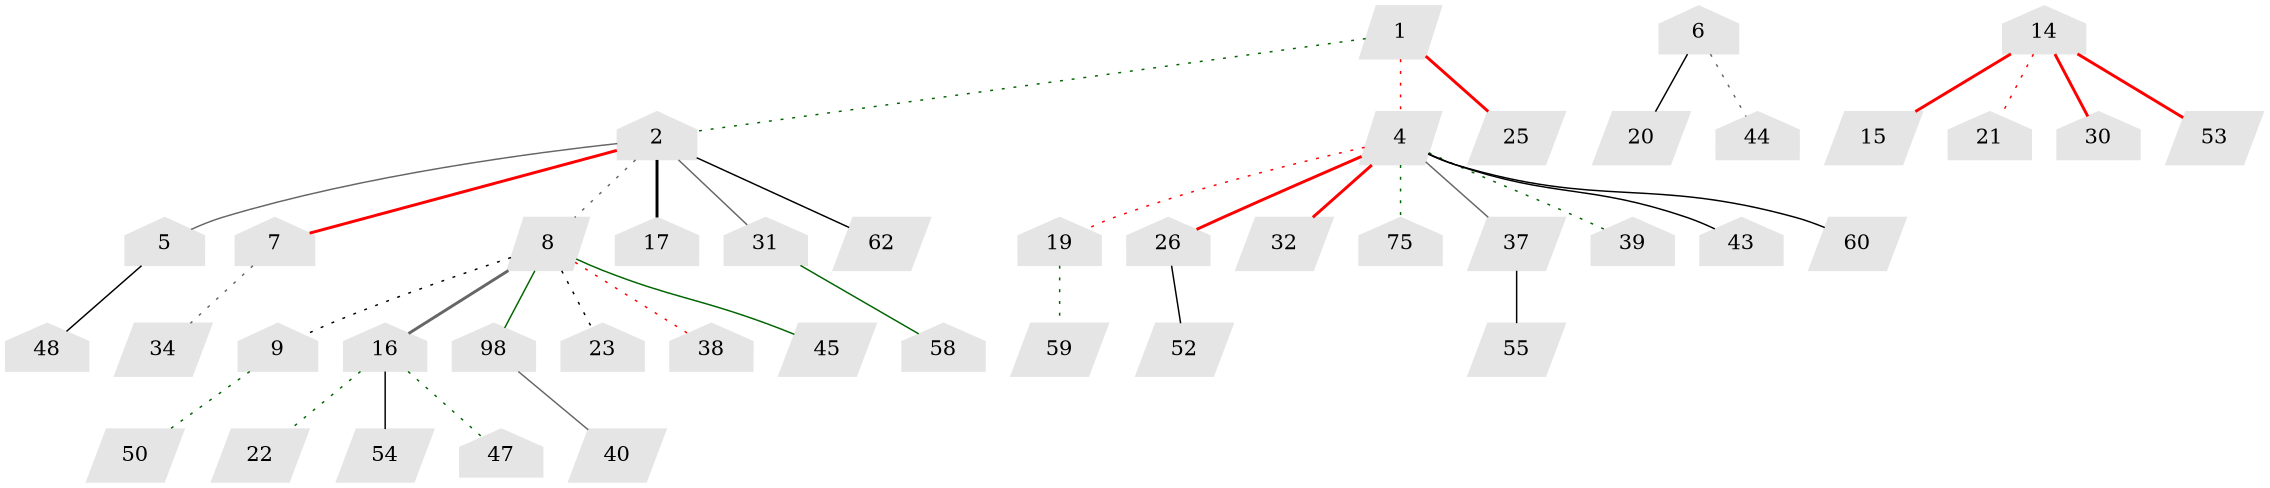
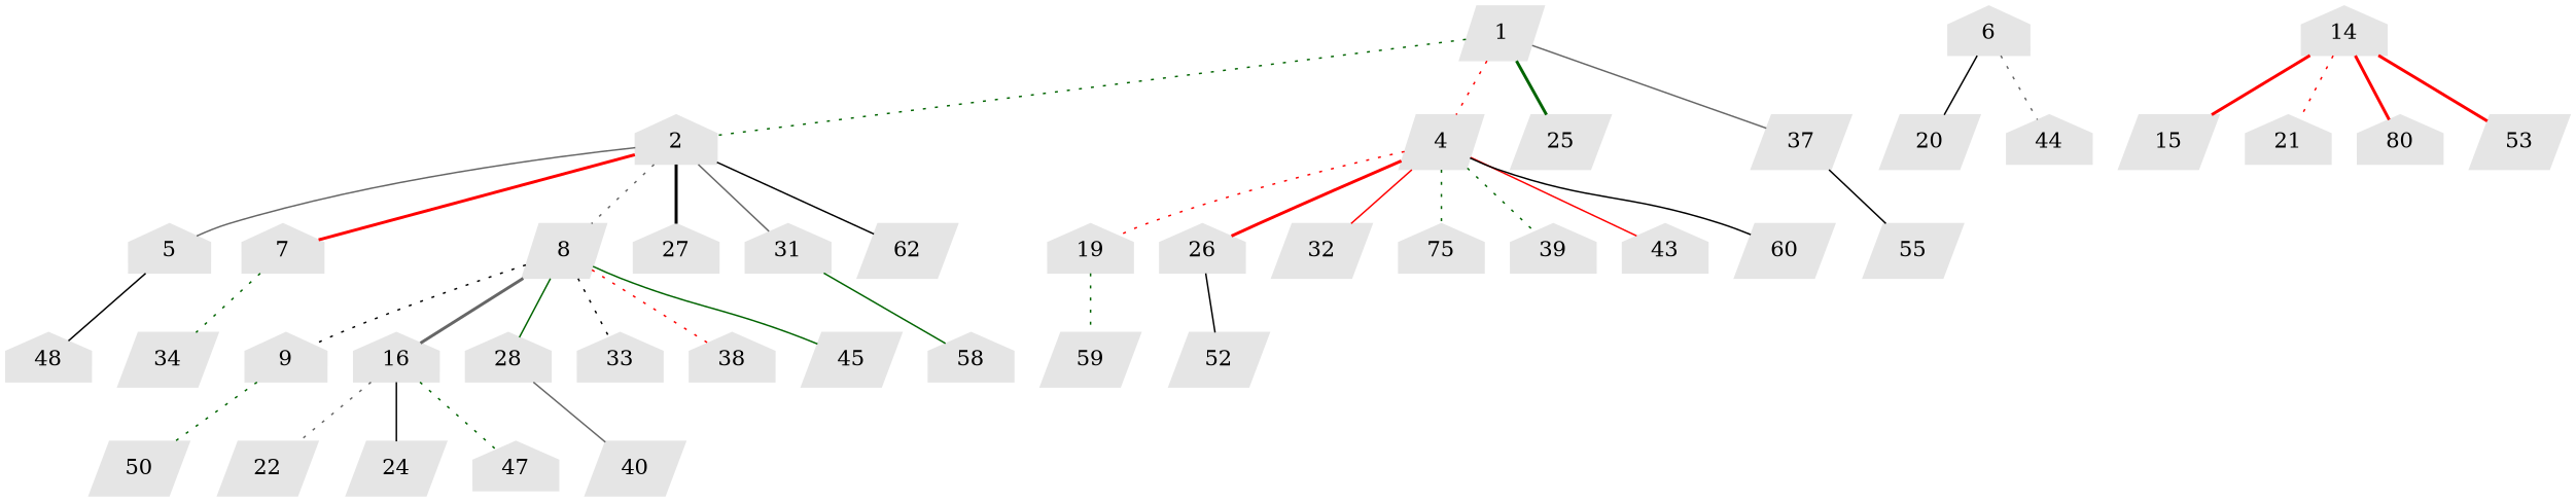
  graph {
    node [color=gray90 shape=house style=filled]
    edge [color=darkgreen style=dotted]
    1 [shape=parallelogram super="+61"]
    2 [super="+3"]
    4 [shape=parallelogram super="+23"]
    25 [shape=parallelogram]
    5 [super="+13"]
    7 [super="+11"]
    8 [shape=parallelogram super="+10"]
-   27 [label=17]
+   27
    31
    62 [shape=parallelogram]
    19 [super="+41"]
    26 [super="+57"]
    32 [shape=parallelogram super="+51"]
    n14 [label=75]
    37 [shape=parallelogram super="+54"]
    39 [super="+49"]
    43
    60 [shape=parallelogram]
    48
    34 [shape=parallelogram]
    9 [super="+18"]
    16 [super="+29"]
-   28 [super="+46" label=98]
-   33 [label=23]
+   28 [super="+46"]
+   33
    38
    45 [shape=parallelogram]
    58
    6 [super="+12"]
    20 [shape=parallelogram]
    44
    59 [shape=parallelogram]
    52 [shape=parallelogram]
    55 [shape=parallelogram super="+56"]
    50 [shape=parallelogram]
    14 [super="+17"]
    15 [shape=parallelogram]
    21
-   30
+   30 [label=80]
    53 [shape=parallelogram]
    22 [shape=parallelogram super="+36"]
-   24 [shape=parallelogram super="+42" label=54]
+   24 [shape=parallelogram super="+42"]
    47
    40 [shape=parallelogram]
    1 -- 2
    1 -- 4 [color=red]
-   1 -- 25 [color=red style=bold]
+   1 -- 25 [style=bold]
    2 -- 5 [color=gray40 style=solid]
    2 -- 7 [color=red style=bold]
    2 -- 8 [color=gray40]
    2 -- 27 [color=black style=bold]
    2 -- 31 [color=gray40 style=solid]
    2 -- 62 [color=black style=solid]
    4 -- 19 [color=red]
    4 -- 26 [color=red style=bold]
-   4 -- 32 [color=red style=bold]
+   4 -- 32 [color=red style=solid]
    4 -- n14
-   4 -- 37 [color=gray40 style=solid]
+   1 -- 37 [color=gray40 style=solid]
    4 -- 39
-   4 -- 43 [color=black style=solid]
+   4 -- 43 [color=red style=solid]
    4 -- 60 [color=black style=solid]
    5 -- 48 [color=black style=solid]
-   7 -- 34 [color=gray40]
+   7 -- 34
    8 -- 9 [color=black]
    8 -- 16 [color=gray40 style=bold]
    8 -- 28 [style=solid]
    8 -- 33 [color=black]
    8 -- 38 [color=red]
    8 -- 45 [style=solid]
    31 -- 58 [style=solid]
    19 -- 59
    26 -- 52 [color=black style=solid]
    37 -- 55 [color=black style=solid]
    9 -- 50
-   16 -- 22
+   16 -- 22 [color=gray40]
    16 -- 24 [color=black style=solid]
    16 -- 47
    28 -- 40 [color=gray40 style=solid]
    6 -- 20 [color=black style=solid]
    6 -- 44 [color=gray40]
    14 -- 15 [color=red style=bold]
    14 -- 21 [color=red]
    14 -- 30 [color=red style=bold]
    14 -- 53 [color=red style=bold]
  }
